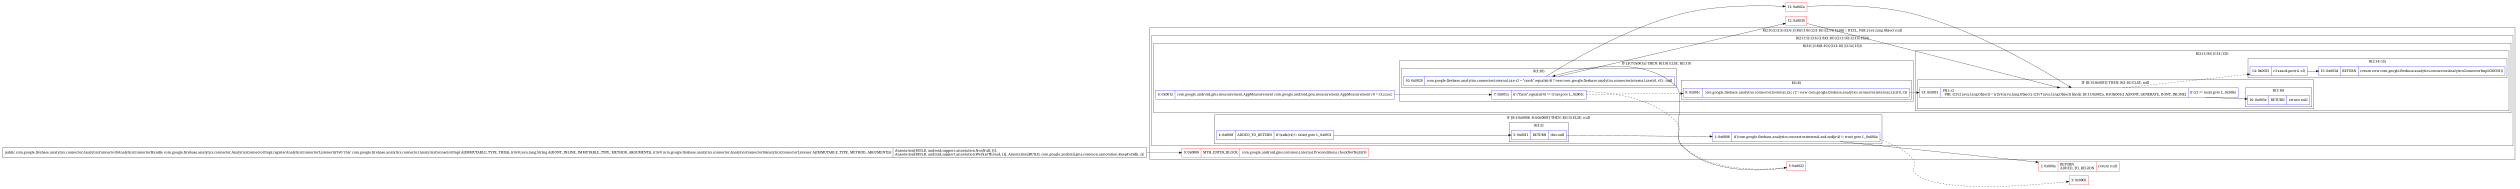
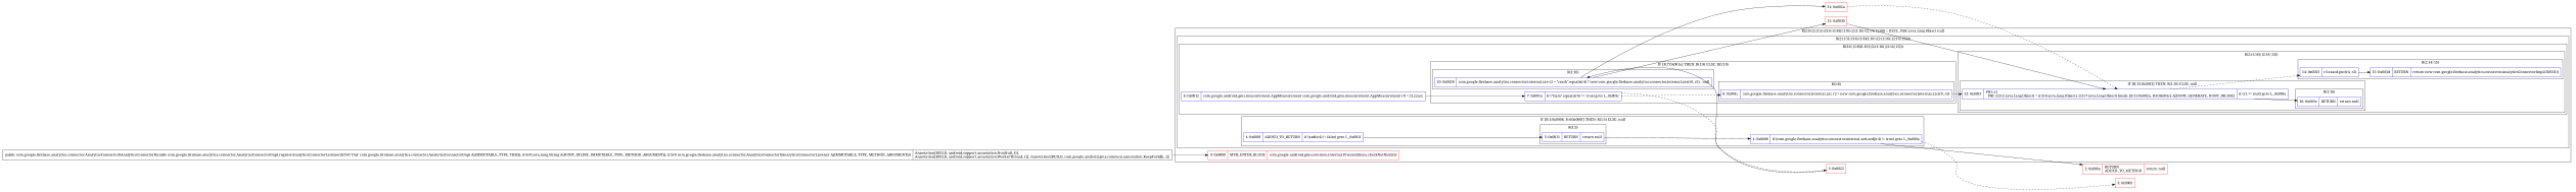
  digraph {
    fontname="Noto Serif"
    rankdir=LR
    node [color=blue fontname="Noto Serif" shape=record]
    edge [fontname="Noto Serif"]
-   n1 [label="{5\:\ 0x0011|RETURN\l|this null\l}"]
+   n1 [label="{5\:\ 0x0011|RETURN\l|return null\l}"]
    n2 [label="{1\:\ 0x0008|if (com.google.firebase.analytics.connector.internal.zzd.zzdj(r4) != true) goto L_0x000a\l}"]
    n3 [label="{4\:\ 0x000f|ADDED_TO_RETURN\l|if (zzdi(r4) != false) goto L_0x0011\l}"]
    n4 [label="{8\:\ 0x001c|com.google.firebase.analytics.connector.internal.zzc r2 = new com.google.firebase.analytics.connector.internal.zzc(r0, r5)\l}"]
    n5 [label="{10\:\ 0x0028|com.google.firebase.analytics.connector.internal.zze r2 = \"crash\".equals(r4) ? new com.google.firebase.analytics.connector.internal.zze(r0, r5) : null\l}"]
    n6 [label="{7\:\ 0x001a|if (\"fiam\".equals(r4) == true) goto L_0x001c\l}"]
    n7 [label="{16\:\ 0x003e|RETURN\l|return null\l}"]
    n8 [label="{13\:\ 0x0031|PHI: r2 \l  PHI: (r2v2 java.lang.Object) = (r2v6 java.lang.Object), (r2v7 java.lang.Object) binds: [B:11:0x002a, B:8:0x001c] A[DONT_GENERATE, DONT_INLINE]\l|if (r2 == null) goto L_0x003e\l}"]
    n9 [label="{14\:\ 0x0033|r3.zzacd.put(r4, r2)\l}"]
    n10 [label="{15\:\ 0x003d|RETURN\l|return new com.google.firebase.analytics.connector.AnalyticsConnectorImpl.C08331()\l}"]
    n11 [label="{6\:\ 0x0012|com.google.android.gms.measurement.AppMeasurement com.google.android.gms.measurement.AppMeasurement r0 = r3.zzacc\l}"]
    n12 [color=red label="{0\:\ 0x0000|MTH_ENTER_BLOCK\l|com.google.android.gms.common.internal.Preconditions.checkNotNull(r5)\l}"]
-   n13 [color=red label="{2\:\ 0x000a|RETURN\lADDED_TO_REGION\l|return null\l}"]
+   n13 [color=red label="{2\:\ 0x000a|RETURN\lADDED_TO_METHOD\l|return null\l}"]
    n14 [color=red label="{3\:\ 0x000b}"]
    n15 [color=red label="{11\:\ 0x002a}"]
    n16 [color=red label="{12\:\ 0x0030}"]
    n17 [color=red label="{9\:\ 0x0022}"]
    n18 [label="{public com.google.firebase.analytics.connector.AnalyticsConnector$AnalyticsConnectorHandle com.google.firebase.analytics.connector.AnalyticsConnectorImpl.registerAnalyticsConnectorListener((r3v0 'this' com.google.firebase.analytics.connector.AnalyticsConnectorImpl A[IMMUTABLE_TYPE, THIS]), (r4v0 java.lang.String A[DONT_INLINE, IMMUTABLE_TYPE, METHOD_ARGUMENT]), (r5v0 com.google.firebase.analytics.connector.AnalyticsConnector$AnalyticsConnectorListener A[IMMUTABLE_TYPE, METHOD_ARGUMENT]))  | Annotation[BUILD, android.support.annotation.NonNull, \{\}], \lAnnotation[BUILD, android.support.annotation.WorkerThread, \{\}], Annotation[BUILD, com.google.android.gms.common.annotation.KeepForSdk, \{\}]\l}" color=""]
    subgraph cluster_1 {
      label="R(2:0|(2:(1:5)|(3:6|(1:8)(1:10)|(2:(1:16)|(2:14|15))))) | DECL_VAR: java.lang.Object null\l"
      n12
      subgraph cluster_2 {
        label="R(2:(1:5)|(3:6|(1:8)(1:10)|(2:(1:16)|(2:14|15))))"
        subgraph cluster_3 {
          label="IF [B:1:0x0008, B:4:0x000f] THEN: R(1:5) ELSE: null"
          n2
          n3
          subgraph cluster_4 {
            label="R(1:5)"
            n1
          }
        }
        subgraph cluster_5 {
          label="R(3:6|(1:8)(1:10)|(2:(1:16)|(2:14|15)))"
          n11
          subgraph cluster_6 {
            label="IF [B:7:0x001a] THEN: R(1:8) ELSE: R(1:10)"
            n6
            subgraph cluster_7 {
              label="R(1:8)"
              n4
            }
            subgraph cluster_8 {
              label="R(1:10)"
              n5
            }
          }
          subgraph cluster_9 {
            label="R(2:(1:16)|(2:14|15))"
            subgraph cluster_10 {
              label="IF [B:13:0x0031] THEN: R(1:16) ELSE: null"
              n8
              subgraph cluster_11 {
                label="R(1:16)"
                n7
              }
            }
            subgraph cluster_12 {
              label="R(2:14|15)"
              n9
              n10
            }
          }
        }
      }
    }
    n1 -> n2
    n2 -> n13
    n2 -> n14 [style=dashed]
    n3 -> n1
    n4 -> n8
    n5 -> n15
    n5 -> n16
    n6 -> n4 [style=dashed]
    n6 -> n17 [style=dashed]
    n8 -> n7
    n8 -> n9 [style=dashed]
    n9 -> n10
    n11 -> n6
-   n15 -> n8
+   n15 -> n8 [style=dashed]
    n16 -> n8
    n17 -> n5
    n18 -> n12
  }
